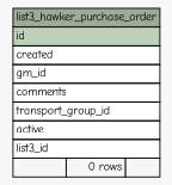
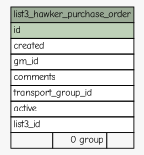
  digraph {
    bgcolor="#f7f7f7"
    fontname="Comic Neue"
    fontsize=11
    nodesep=0.18
    rankdir=RL
    ranksep=0.46
-   n1 [fontname="Comic Neue" fontsize=11 label=<     <TABLE BORDER="0" CELLBORDER="1" CELLSPACING="0" BGCOLOR="#ffffff">       <TR><TD COLSPAN="3" BGCOLOR="#9bab96" ALIGN="CENTER">list3_hawker_purchase_order</TD></TR>       <TR><TD PORT="id" COLSPAN="3" BGCOLOR="#bed1b8" ALIGN="LEFT">id</TD></TR>       <TR><TD PORT="created" COLSPAN="3" ALIGN="LEFT">created</TD></TR>       <TR><TD PORT="gm_id" COLSPAN="3" ALIGN="LEFT">gm_id</TD></TR>       <TR><TD PORT="comments" COLSPAN="3" ALIGN="LEFT">comments</TD></TR>       <TR><TD PORT="transport_group_id" COLSPAN="3" ALIGN="LEFT">transport_group_id</TD></TR>       <TR><TD PORT="active " COLSPAN="3" ALIGN="LEFT">active </TD></TR>       <TR><TD PORT="list3_id" COLSPAN="3" ALIGN="LEFT">list3_id</TD></TR>       <TR><TD ALIGN="LEFT" BGCOLOR="#f7f7f7">  </TD><TD ALIGN="RIGHT" BGCOLOR="#f7f7f7">0 rows</TD><TD ALIGN="RIGHT" BGCOLOR="#f7f7f7">  </TD></TR>     </TABLE>> shape=plaintext]
+   n1 [fontname="Comic Neue" fontsize=11 label=<     <TABLE BORDER="0" CELLBORDER="1" CELLSPACING="0" BGCOLOR="#ffffff">       <TR><TD COLSPAN="3" BGCOLOR="#9bab96" ALIGN="CENTER">list3_hawker_purchase_order</TD></TR>       <TR><TD PORT="id" COLSPAN="3" BGCOLOR="#bed1b8" ALIGN="LEFT">id</TD></TR>       <TR><TD PORT="created" COLSPAN="3" ALIGN="LEFT">created</TD></TR>       <TR><TD PORT="gm_id" COLSPAN="3" ALIGN="LEFT">gm_id</TD></TR>       <TR><TD PORT="comments" COLSPAN="3" ALIGN="LEFT">comments</TD></TR>       <TR><TD PORT="transport_group_id" COLSPAN="3" ALIGN="LEFT">transport_group_id</TD></TR>       <TR><TD PORT="active " COLSPAN="3" ALIGN="LEFT">active </TD></TR>       <TR><TD PORT="list3_id" COLSPAN="3" ALIGN="LEFT">list3_id</TD></TR>       <TR><TD ALIGN="LEFT" BGCOLOR="#f7f7f7">  </TD><TD ALIGN="RIGHT" BGCOLOR="#f7f7f7">0 group</TD><TD ALIGN="RIGHT" BGCOLOR="#f7f7f7">  </TD></TR>     </TABLE>> shape=plaintext]
  }
